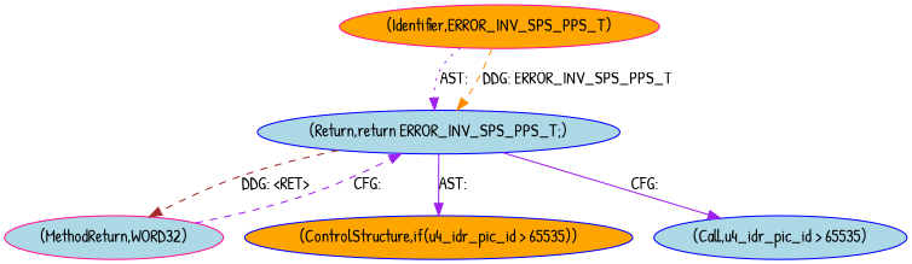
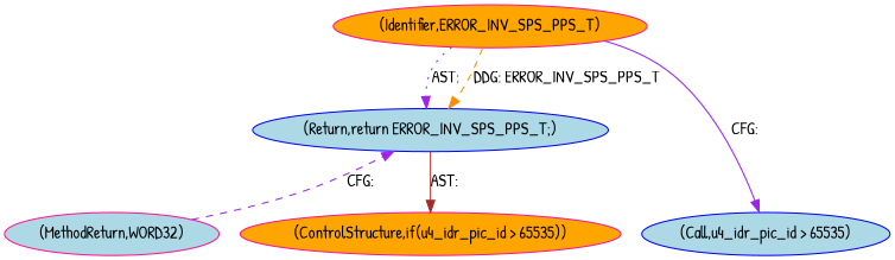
  digraph {
    fontname="Patrick Hand"
    node [color=deeppink fillcolor=lightblue fontname="Patrick Hand" style=filled]
    edge [color=purple fontname="Patrick Hand" style=dashed]
    n1 [color=blue label="(Return,return ERROR_INV_SPS_PPS_T;)"]
    n2 [label="(MethodReturn,WORD32)"]
-   n3 [color=blue fillcolor=orange label="(ControlStructure,if(u4_idr_pic_id > 65535))"]
+   n3 [fillcolor=orange label="(ControlStructure,if(u4_idr_pic_id > 65535))"]
    n4 [fillcolor=orange label="(Identifier,ERROR_INV_SPS_PPS_T)"]
    n5 [color=blue label="(Call,u4_idr_pic_id > 65535)"]
-   n1 -> n2 [color=brown label="DDG: <RET>"]
-   n1 -> n3 [label="AST: " style=solid]
+   n1 -> n3 [color=brown label="AST: " style=solid]
    n2 -> n1 [label="CFG: "]
    n4 -> n1 [label="AST: " style=dotted]
    n4 -> n1 [color=darkorange label="DDG: ERROR_INV_SPS_PPS_T"]
-   n1 -> n5 [label="CFG: " style=solid]
+   n4 -> n5 [label="CFG: " style=solid]
  }
